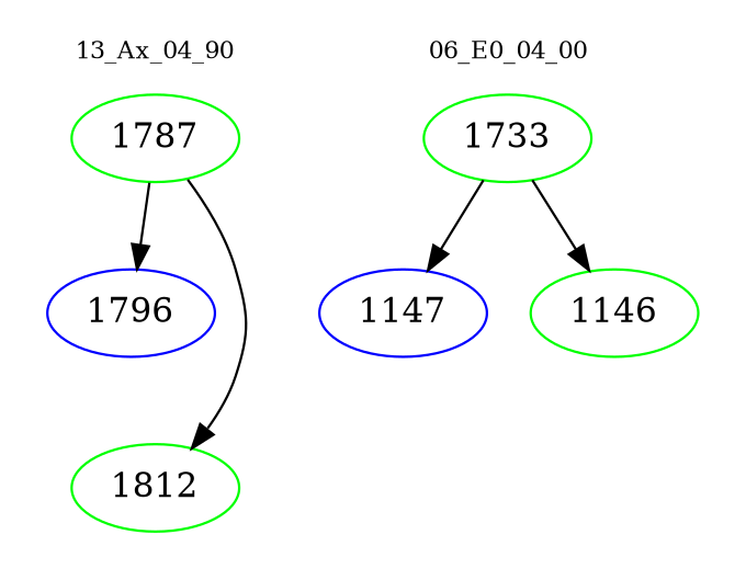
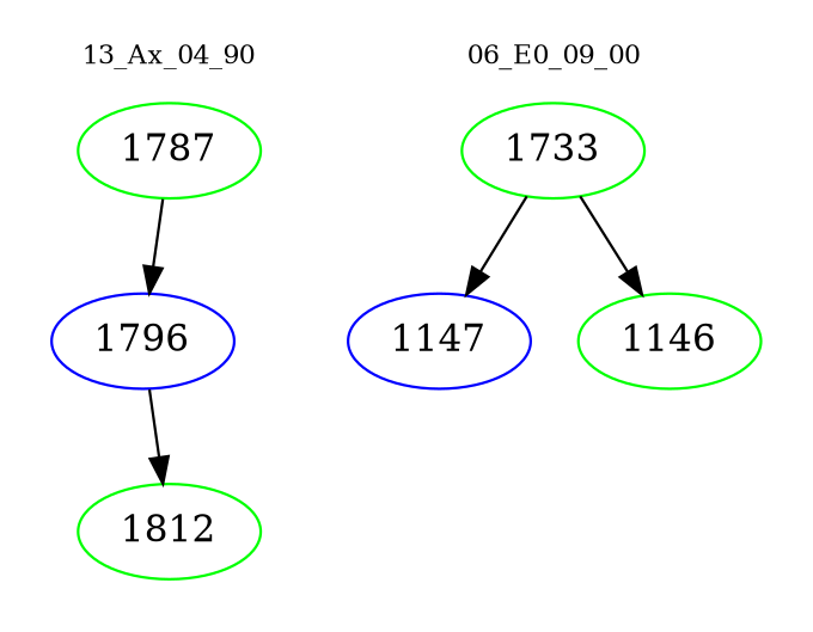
  digraph {
    node [color=green]
    edge [color=black]
    n1 [label=1787]
    n2 [color=blue label=1796]
    n3 [label=1812]
    n4 [label=1733]
    n5 [color=blue label=1147]
    n6 [label=1146]
    subgraph cluster_1 {
      color=white
      fontsize=10
      label="13_Ax_04_90"
      n1
      n2
      n3
    }
    subgraph cluster_2 {
      color=white
      fontsize=10
-     label="06_E0_04_00"
+     label="06_E0_09_00"
      n4
      n5
      n6
    }
    n1 -> n2
-   n1 -> n3
+   n2 -> n3
    n4 -> n5
    n4 -> n6
  }
